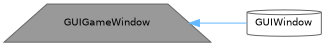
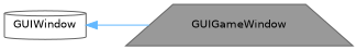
  digraph {
    rankdir=LR
    node [color=gray40 fontname=Helvetica fontsize=10 style=filled]
    n1 [fillcolor=grey60 fontcolor=black height=0.2 label=GUIGameWindow shape=trapezium width=0.4]
    n2 [fillcolor=white height=0.2 label=GUIWindow shape=cylinder width=0.4]
-   n1 -> n2 [color=steelblue1 dir=back fontname=Helvetica fontsize=10 labelfontname=Helvetica labelfontsize=10 style=solid]
+   n2 -> n1 [color=steelblue1 dir=back fontname=Helvetica fontsize=10 labelfontname=Helvetica labelfontsize=10 style=solid]
  }
